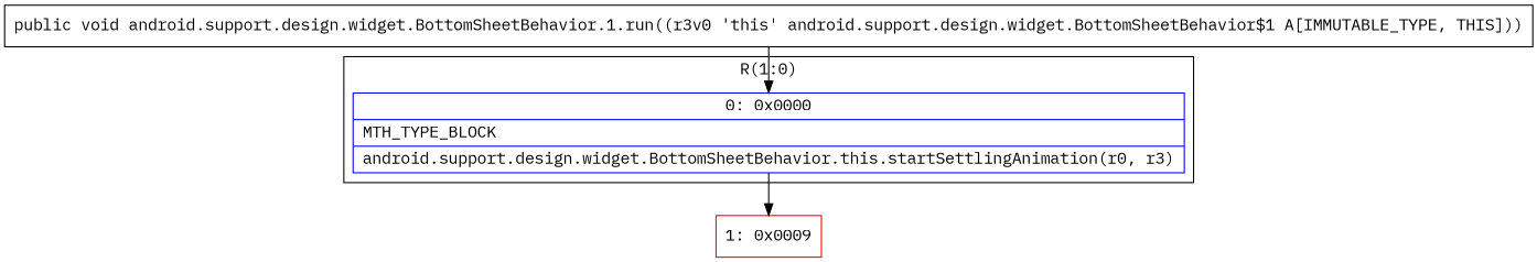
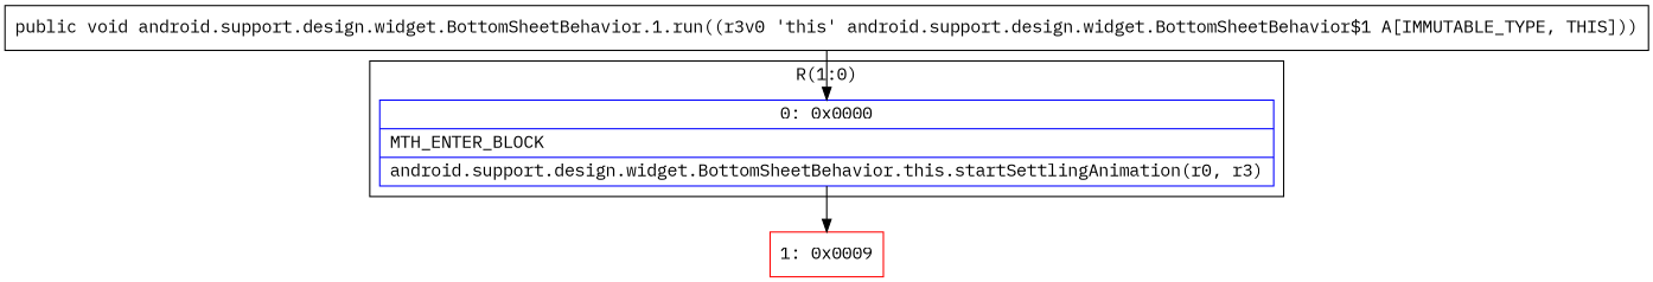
  digraph {
    fontname="IBM Plex Mono"
    node [shape=record fontname="IBM Plex Mono"]
    edge [fontname="IBM Plex Mono"]
-   n1 [color=blue label="{0\:\ 0x0000|MTH_TYPE_BLOCK\l|android.support.design.widget.BottomSheetBehavior.this.startSettlingAnimation(r0, r3)\l}"]
+   n1 [color=blue label="{0\:\ 0x0000|MTH_ENTER_BLOCK\l|android.support.design.widget.BottomSheetBehavior.this.startSettlingAnimation(r0, r3)\l}"]
    n2 [color=red label="{1\:\ 0x0009}"]
    n3 [label="{public void android.support.design.widget.BottomSheetBehavior.1.run((r3v0 'this' android.support.design.widget.BottomSheetBehavior$1 A[IMMUTABLE_TYPE, THIS])) }"]
    subgraph cluster_1 {
      label="R(1:0)"
      n1
    }
    n1 -> n2
    n3 -> n1
  }
